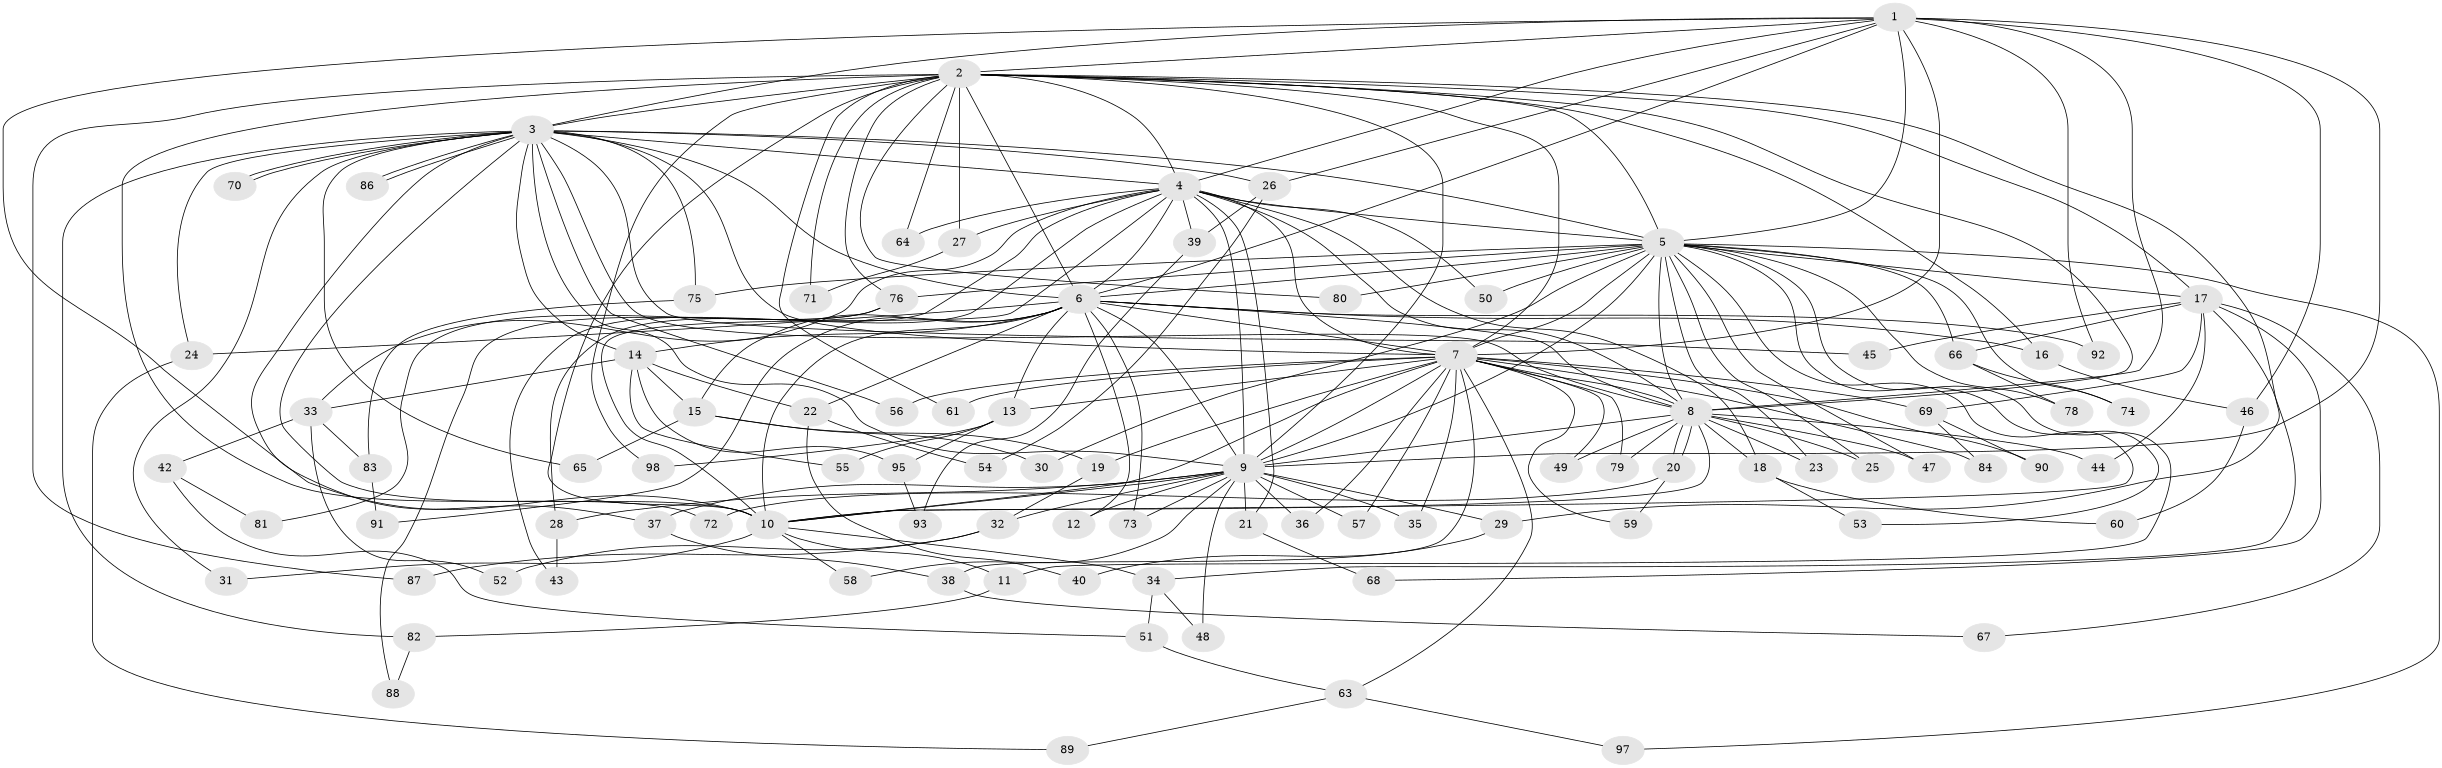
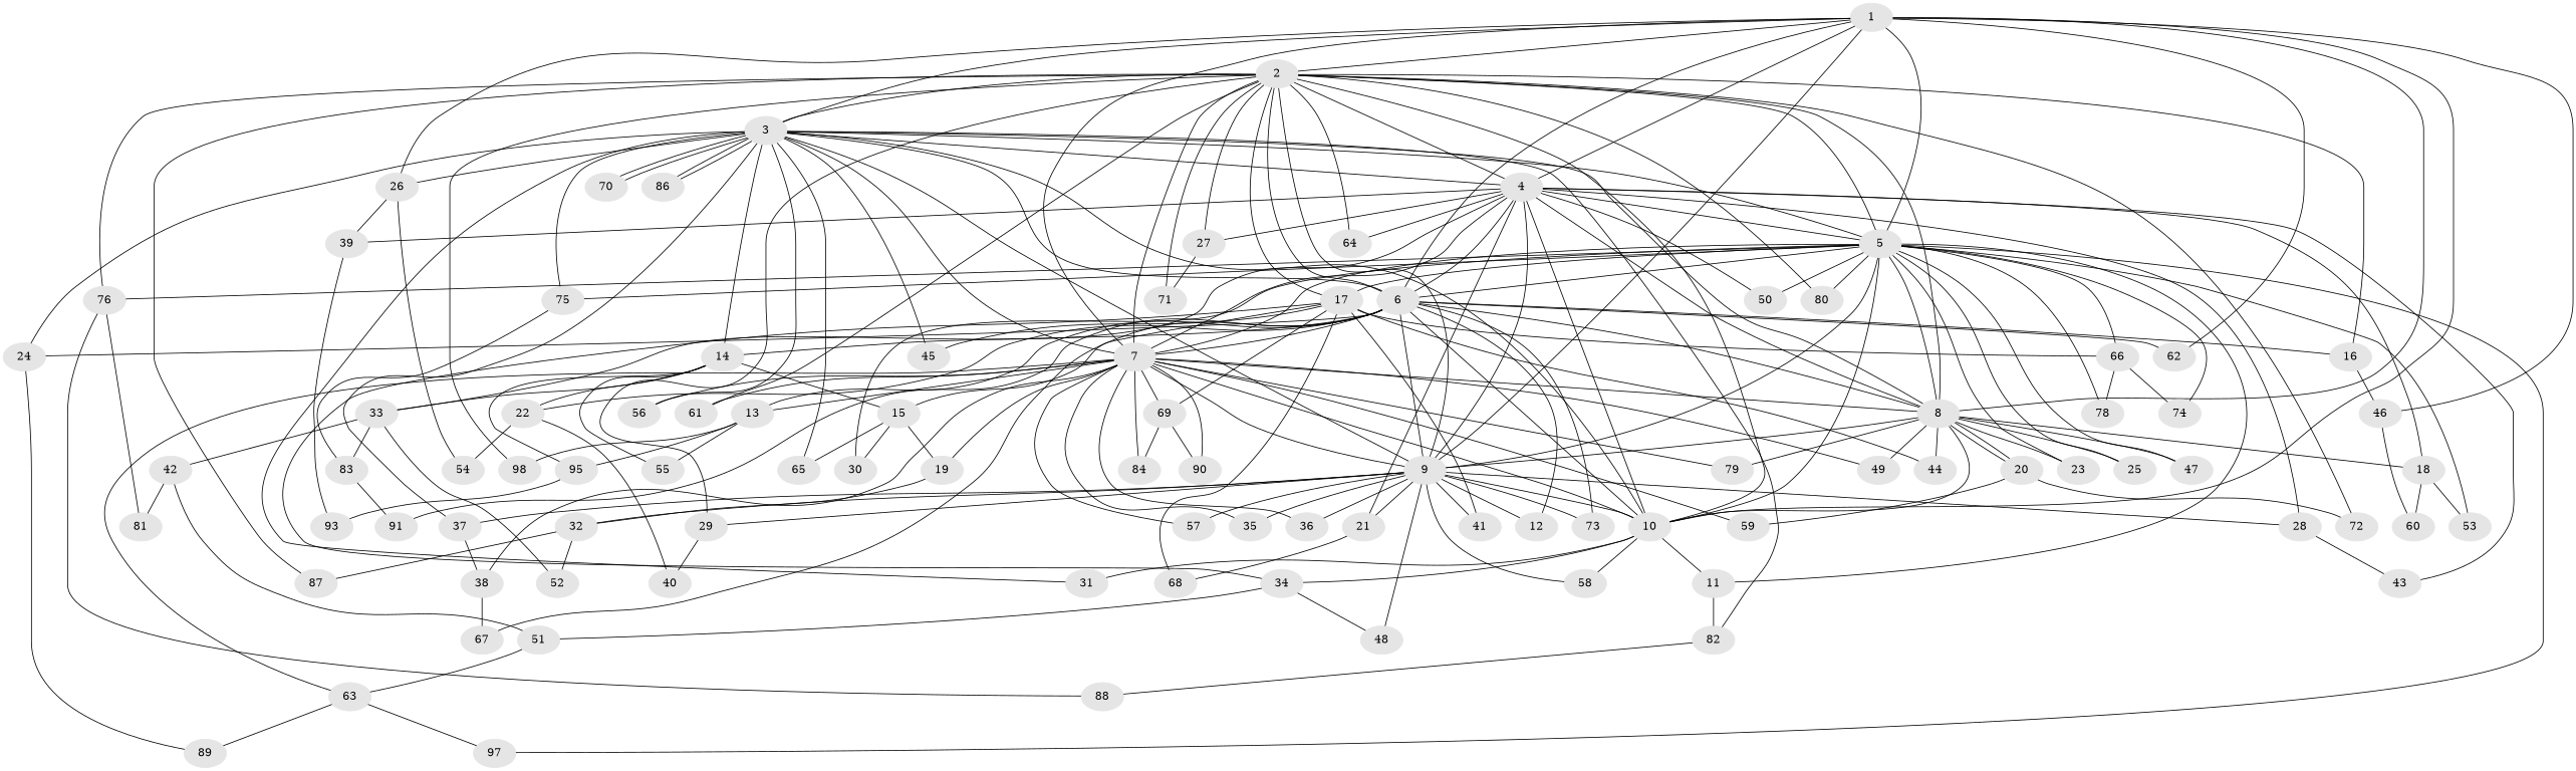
  graph {
    node [color=gray90 style=filled]
    1
    2
    3
    4
    5
    6
    7
    8
    9
    10
    26
    46
-   62 [label=92]
+   62
    16
    17
    27
    29
    61
    64
    71
    72
    76
    80
    87
    n25 [label=98]
    14
    24
    31
    37
    45
    56
    65
    70
    75
    82
    86
    18
    21
    28
    33
    39
    43
    50
    11
    23
    25
    30
    47
    53
    66
    74
    n52 [label=97]
    78
    12
    13
    15
    22
    73
    91
    19
    35
    36
    38
    49
    57
    59
    63
    69
    79
    84
    90
    20
    44
    32
+   41
    48
    58
    34
    54
    60
    67
    68
    40
    81
    88
    55
    n87 [label=95]
    89
    83
    42
    52
    93
    51
    1 -- 2
    1 -- 3
    1 -- 4
    1 -- 5
    1 -- 6
    1 -- 7
    1 -- 8
    1 -- 9
    1 -- 10
    1 -- 26
    1 -- 46
    1 -- 62
    2 -- 3
    2 -- 4
    2 -- 5
    2 -- 6
    2 -- 7
    2 -- 8
    2 -- 9
    2 -- 10
    2 -- 16
    2 -- 17
    2 -- 27
    2 -- 29
    2 -- 61
    2 -- 64
    2 -- 71
    2 -- 72
    2 -- 76
    2 -- 80
    2 -- 87
    2 -- n25
    3 -- 4
    3 -- 5
    3 -- 6
    3 -- 7
    3 -- 8
    3 -- 9
    3 -- 10
    3 -- 26
    3 -- 14
    3 -- 24
    3 -- 31
    3 -- 37
    3 -- 45
    3 -- 56
    3 -- 65
    3 -- 70
    3 -- 70
    3 -- 75
    3 -- 82
    3 -- 86
    3 -- 86
    4 -- 5
    4 -- 6
    4 -- 7
    4 -- 8
    4 -- 9
    4 -- 10
    4 -- 27
    4 -- 64
    4 -- 18
    4 -- 21
    4 -- 28
    4 -- 33
    4 -- 39
    4 -- 43
    4 -- 50
    5 -- 6
    5 -- 7
    5 -- 8
    5 -- 9
    5 -- 10
    5 -- 17
    5 -- 76
    5 -- 80
    5 -- 75
    5 -- 50
    5 -- 11
    5 -- 23
    5 -- 25
    5 -- 30
    5 -- 47
    5 -- 53
    5 -- 66
    5 -- 74
    5 -- n52
    5 -- 78
    6 -- 7
    6 -- 8
    6 -- 9
    6 -- 10
    6 -- 62
    6 -- 16
    6 -- 14
    6 -- 24
    6 -- 12
    6 -- 13
    6 -- 15
    6 -- 22
    6 -- 73
    6 -- 91
    7 -- 8
    7 -- 9
    7 -- 10
    7 -- 61
    7 -- 56
    7 -- 13
    7 -- 19
    7 -- 35
    7 -- 36
    7 -- 38
    7 -- 49
    7 -- 57
    7 -- 59
    7 -- 63
    7 -- 69
    7 -- 79
    7 -- 84
    7 -- 90
    8 -- 9
    8 -- 10
    8 -- 18
    8 -- 23
    8 -- 25
    8 -- 47
    8 -- 49
    8 -- 79
    8 -- 20
    8 -- 20
    8 -- 44
    9 -- 10
    9 -- 29
    9 -- 37
    9 -- 21
    9 -- 28
    9 -- 12
    9 -- 73
    9 -- 35
    9 -- 36
    9 -- 57
    9 -- 32
+   9 -- 41
    9 -- 48
    9 -- 58
    10 -- 31
    10 -- 11
    10 -- 58
    10 -- 34
    26 -- 39
    26 -- 54
    46 -- 60
    16 -- 46
    17 -- 45
    17 -- 66
    17 -- 69
    17 -- 44
+   17 -- 41
    17 -- 34
    17 -- 67
    17 -- 68
    27 -- 71
    29 -- 40
    76 -- 81
    76 -- 88
    14 -- 33
    14 -- 15
    14 -- 22
    14 -- 55
    14 -- n87
    24 -- 89
    37 -- 38
    75 -- 83
    82 -- 88
    18 -- 53
    18 -- 60
    21 -- 68
    28 -- 43
    33 -- 83
    33 -- 42
    33 -- 52
    39 -- 93
    11 -- 82
    66 -- 74
    66 -- 78
    13 -- n25
    13 -- 55
    13 -- n87
    15 -- 65
    15 -- 30
    15 -- 19
    22 -- 54
    22 -- 40
    19 -- 32
    38 -- 67
    63 -- n52
    63 -- 89
    69 -- 84
    69 -- 90
    20 -- 72
    20 -- 59
    32 -- 87
    32 -- 52
    34 -- 48
    34 -- 51
    n87 -- 93
    83 -- 91
    42 -- 81
    42 -- 51
    51 -- 63
  }
